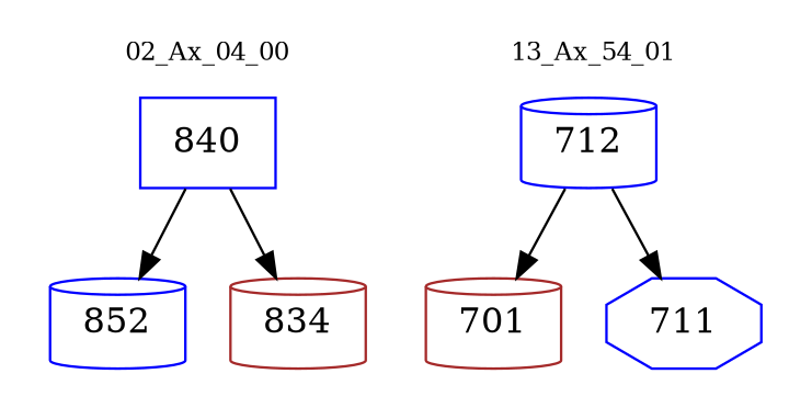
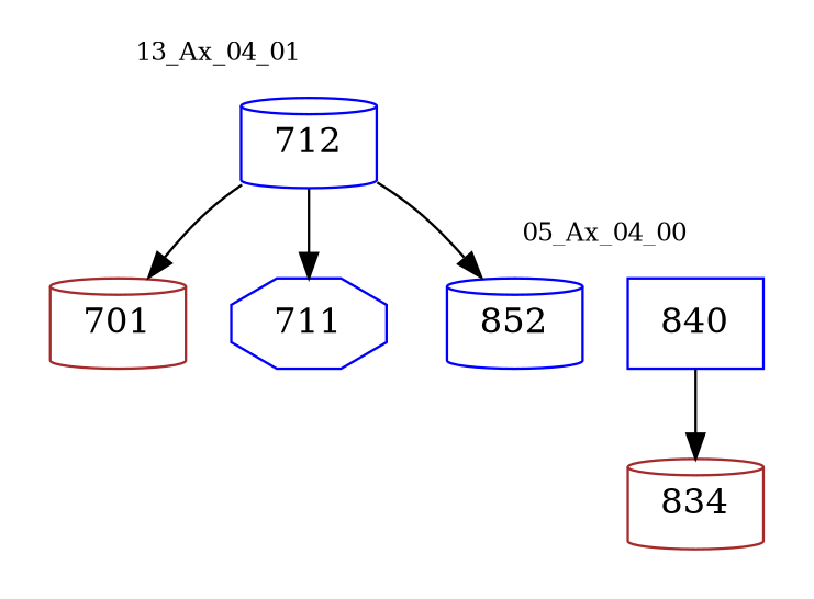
  digraph {
    node [color=blue shape=cylinder]
    edge [color=black]
    n1 [label=840 shape=box]
    n2 [label=852]
    n3 [color=brown label=834]
    n4 [label=712]
    n5 [color=brown label=701]
    n6 [label=711 shape=octagon]
    subgraph cluster_1 {
      color=white
      fontsize=10
-     label="02_Ax_04_00"
+     label="05_Ax_04_00"
      n1
      n2
      n3
    }
    subgraph cluster_2 {
      color=white
      fontsize=10
-     label="13_Ax_54_01"
+     label="13_Ax_04_01"
      n4
      n5
      n6
    }
-   n1 -> n2
+   n4 -> n2
    n1 -> n3
    n4 -> n5
    n4 -> n6
  }
